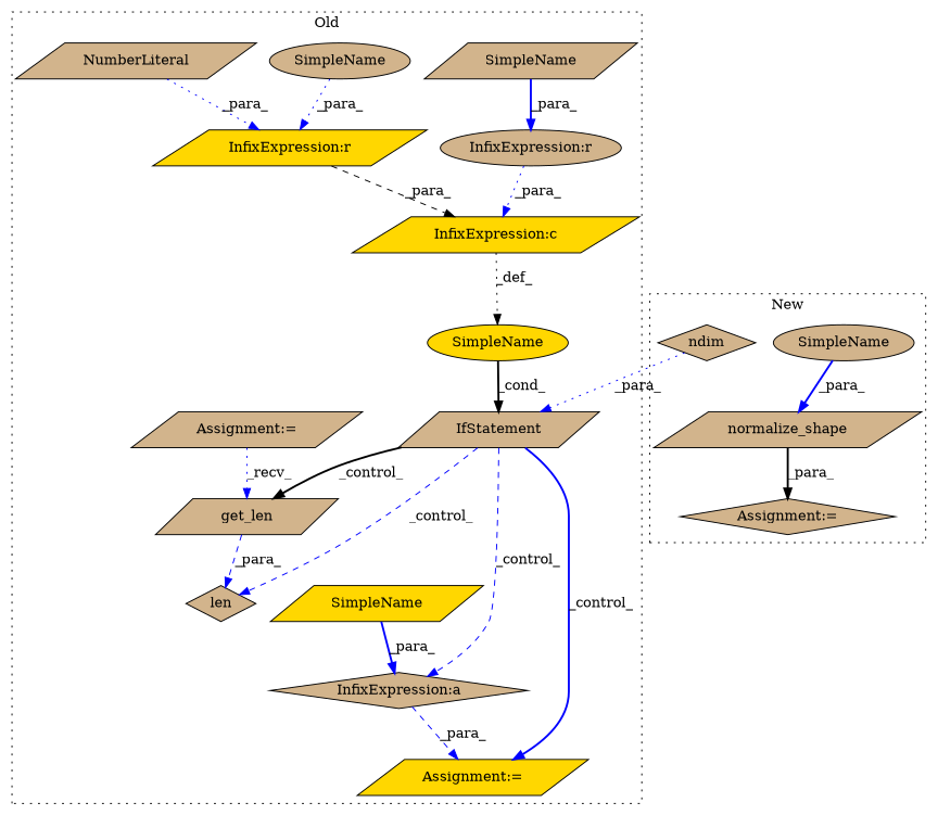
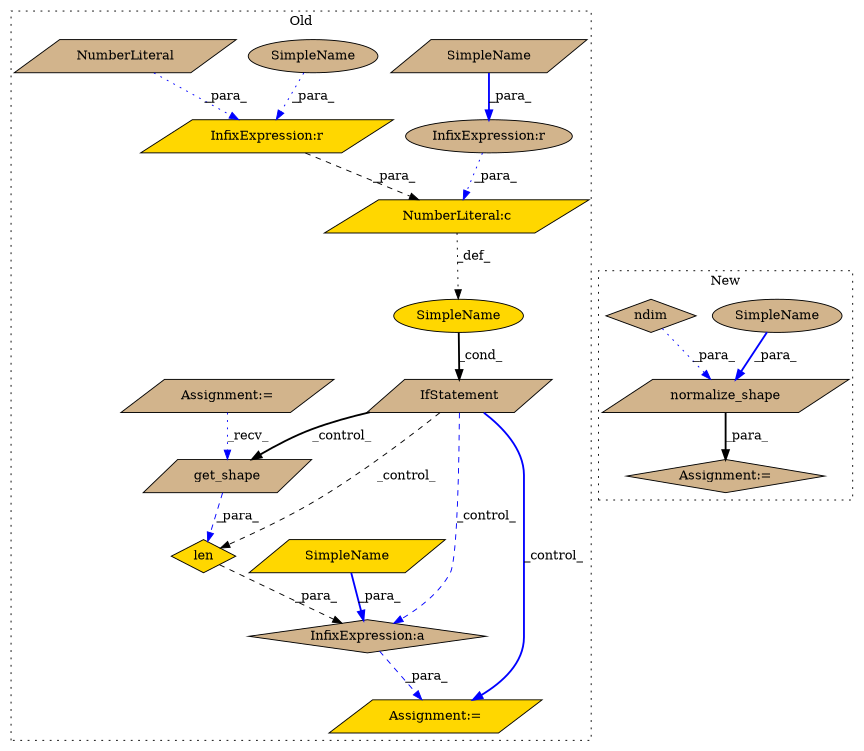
  digraph {
    fontname="DejaVu Serif"
    node [a=42 fillcolor=tan fontname="DejaVu Serif" l=4 shape=parallelogram style=filled]
    edge [color=blue fontname="DejaVu Serif" style=bold]
-   n1 [a=32 l="4,1" label=len s="2629,2646" shape=diamond]
+   n1 [a=32 fillcolor=gold l="4,1" label=len s="2629,2646" shape=diamond]
    n2 [a=27 l=3 label="InfixExpression:a" s=2626 shape=diamond]
    n3 [a=27 fillcolor=gold l=3 label="InfixExpression:r" s=2601]
    n4 [a=27 label="InfixExpression:r" s=2583 shape=ellipse]
    n5 [a=34 l=1 label=NumberLiteral s=2604]
-   n6 [a=27 fillcolor=gold label="InfixExpression:c" s=2592]
+   n6 [a=27 fillcolor=gold label="NumberLiteral:c" s=2592]
    n7 [a=25 l="4,2" label=IfStatement s="2574,2606"]
    n8 [fillcolor=gold label=SimpleName shape=ellipse l=""]
-   n9 [a=32 l=11 label=get_len s=2635]
+   n9 [a=32 l=11 label=get_shape s=2635]
    n10 [a=7 fillcolor=gold l=1 label="Assignment:=" s=2620]
    n11 [a=7 l=1 label="Assignment:=" s=2553]
    n12 [fillcolor=gold label=SimpleName s=2622]
    n13 [label=SimpleName s=2579]
    n14 [label=SimpleName s=2597 shape=ellipse]
    n15 [a=32 l="15,1" label=normalize_shape s="2897,2924"]
    n16 [a=32 l="5,1" label=ndim s="2917,2923" shape=diamond]
    n17 [a=7 l=1 label="Assignment:=" s=2896 shape=diamond]
    n18 [label=SimpleName s=2912 shape=ellipse]
    subgraph cluster_1 {
      label=Old
      style=dotted
      n1
      n2
      n3
      n4
      n5
      n6
      n7
      n8
      n9
      n10
      n11
      n12
      n13
      n14
    }
    subgraph cluster_2 {
      label=New
      style=dotted
      n15
      n16
      n17
      n18
    }
+   n1 -> n2 [color=black label=_para_ style=dashed]
    n2 -> n10 [label=_para_ style=dashed]
    n3 -> n6 [color=black label=_para_ style=dashed]
    n4 -> n6 [label=_para_ style=dotted]
    n5 -> n3 [label=_para_ style=dotted]
    n6 -> n8 [color=black label=_def_ style=dotted]
-   n7 -> n1 [label=_control_ style=dashed]
+   n7 -> n1 [color=black label=_control_ style=dashed]
    n7 -> n2 [label=_control_ style=dashed]
    n7 -> n9 [color=black label=_control_]
    n7 -> n10 [label=_control_]
    n8 -> n7 [color=black label=_cond_]
    n9 -> n1 [label=_para_ style=dashed]
    n11 -> n9 [label=_recv_ style=dotted]
    n12 -> n2 [label=_para_]
    n13 -> n4 [label=_para_]
    n14 -> n3 [label=_para_ style=dotted]
    n15 -> n17 [color=black label=_para_]
-   n16 -> n7 [label=_para_ style=dotted]
+   n16 -> n15 [label=_para_ style=dotted]
    n18 -> n15 [label=_para_]
  }
